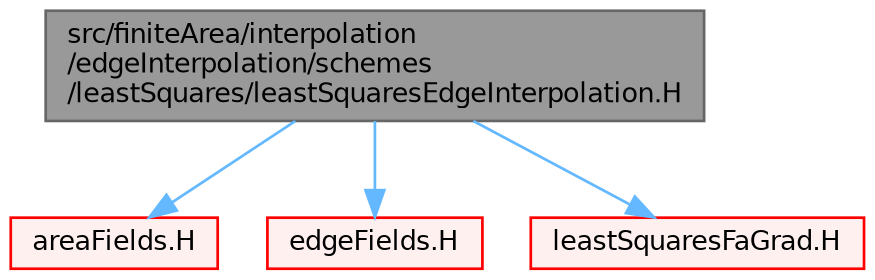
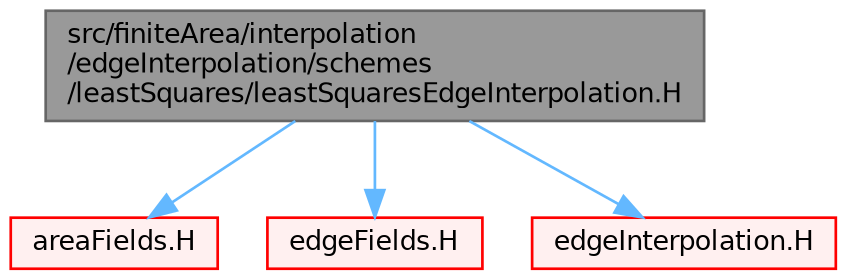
  digraph {
    node [color=red fillcolor="#FFF0F0" fontname=Helvetica fontsize=10 shape=box style=filled]
    edge [color=steelblue1 fontname=Helvetica fontsize=10 labelfontname=Helvetica labelfontsize=10 style=solid]
    n1 [color=gray40 fillcolor=grey60 fontcolor=black height=0.2 label="src/finiteArea/interpolation\l/edgeInterpolation/schemes\l/leastSquares/leastSquaresEdgeInterpolation.H" width=0.4]
    n2 [height=0.2 label="areaFields.H" width=0.4]
    n3 [height=0.2 label="edgeFields.H" width=0.4]
-   n4 [height=0.2 label="leastSquaresFaGrad.H" width=0.4]
+   n4 [height=0.2 label="edgeInterpolation.H" width=0.4]
    n1 -> n2
    n1 -> n3
    n1 -> n4
  }
